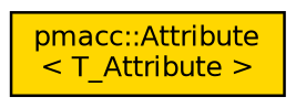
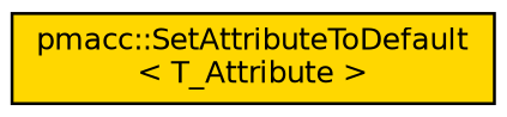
  digraph {
    rankdir=LR
-   n1 [color=black fillcolor=gold fontname=Helvetica fontsize=10 height=0.2 label="pmacc::Attribute\l\< T_Attribute \>" shape=record style=filled width=0.4]
+   n1 [color=black fillcolor=gold fontname=Helvetica fontsize=10 height=0.2 label="pmacc::SetAttributeToDefault\l\< T_Attribute \>" shape=record style=filled width=0.4]
  }
